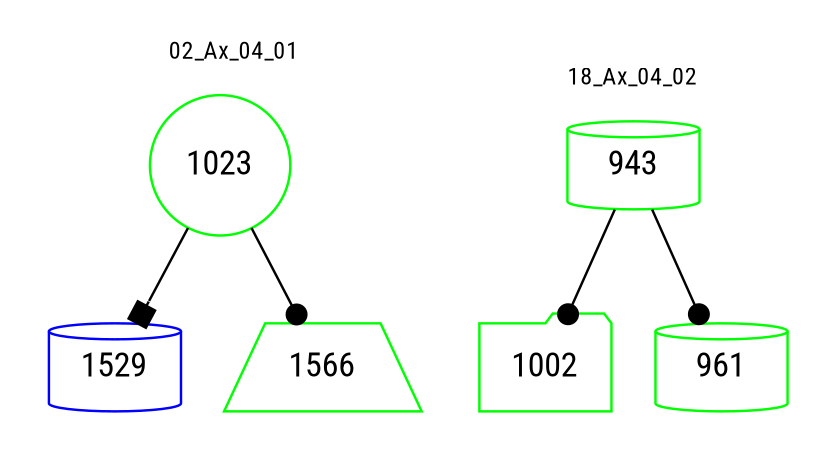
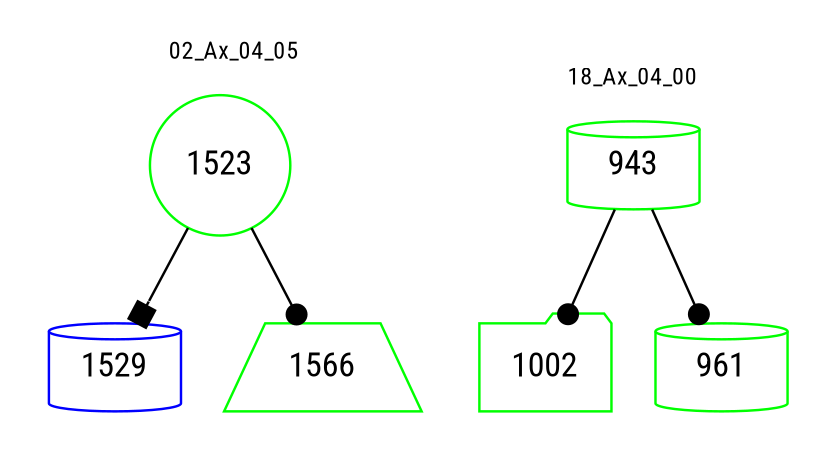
  digraph {
    fontname="Roboto Condensed"
    node [color=green fontname="Roboto Condensed" shape=cylinder]
    edge [arrowhead=dot color=black fontname="Roboto Condensed"]
-   n1 [label=1023 shape=circle]
+   n1 [label=1523 shape=circle]
    n2 [color=blue label=1529]
    n3 [label=1566 shape=trapezium]
    n4 [label=943]
    n5 [label=1002 shape=folder]
    n6 [label=961]
    subgraph cluster_1 {
      color=white
      fontsize=10
-     label="02_Ax_04_01"
+     label="02_Ax_04_05"
      n1
      n2
      n3
    }
    subgraph cluster_2 {
      color=white
      fontsize=10
-     label="18_Ax_04_02"
+     label="18_Ax_04_00"
      n4
      n5
      n6
    }
    n1 -> n2 [arrowhead=box]
    n1 -> n3
    n4 -> n5
    n4 -> n6
  }
